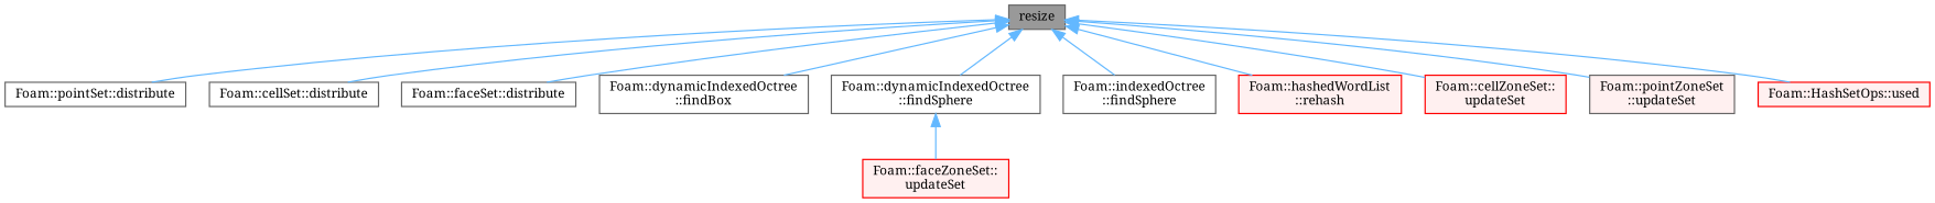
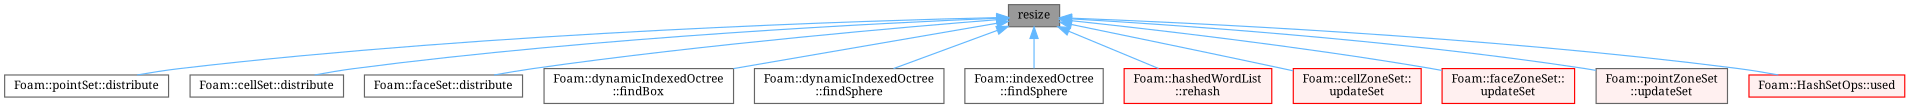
  digraph {
    fontname="Noto Serif"
    rankdir=TB
    node [color=grey40 fillcolor=white fontname="Noto Serif" fontsize=10 shape=box style=filled]
    edge [color=steelblue1 dir=back fontname="Noto Serif" fontsize=10 labelfontname=Helvetica labelfontsize=10 style=solid]
    n1 [color=gray40 fillcolor=grey60 fontcolor=black height=0.2 label=resize width=0.4]
    n2 [height=0.2 label="Foam::pointSet::distribute" width=0.4]
    n3 [height=0.2 label="Foam::cellSet::distribute" width=0.4]
    n4 [height=0.2 label="Foam::faceSet::distribute" width=0.4]
    n5 [height=0.2 label="Foam::dynamicIndexedOctree\l::findBox" width=0.4]
    n6 [height=0.2 label="Foam::dynamicIndexedOctree\l::findSphere" width=0.4]
    n7 [height=0.2 label="Foam::indexedOctree\l::findSphere" width=0.4]
    n8 [color=red fillcolor="#FFF0F0" height=0.2 label="Foam::hashedWordList\l::rehash" width=0.4]
    n9 [color=red fillcolor="#FFF0F0" height=0.2 label="Foam::cellZoneSet::\lupdateSet" width=0.4]
    n10 [color=red fillcolor="#FFF0F0" height=0.2 label="Foam::faceZoneSet::\lupdateSet" width=0.4]
    n11 [fillcolor="#FFF0F0" height=0.2 label="Foam::pointZoneSet\l::updateSet" width=0.4]
    n12 [color=red fillcolor="#FFF0F0" height=0.2 label="Foam::HashSetOps::used" width=0.4]
    n1 -> n2
    n1 -> n3
    n1 -> n4
    n1 -> n5
    n1 -> n6
    n1 -> n7
    n1 -> n8
    n1 -> n9
-   n6 -> n10
+   n1 -> n10
    n1 -> n11
    n1 -> n12
  }
